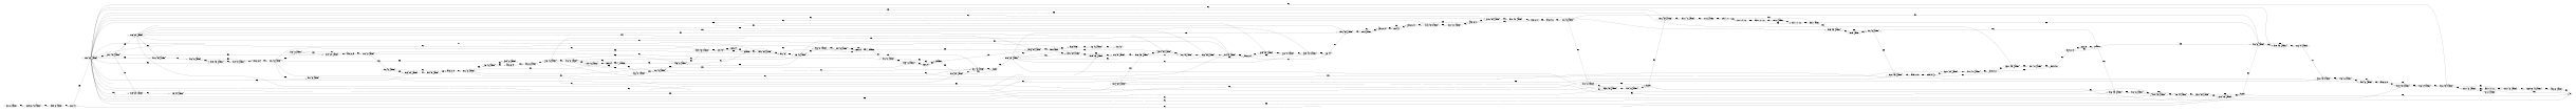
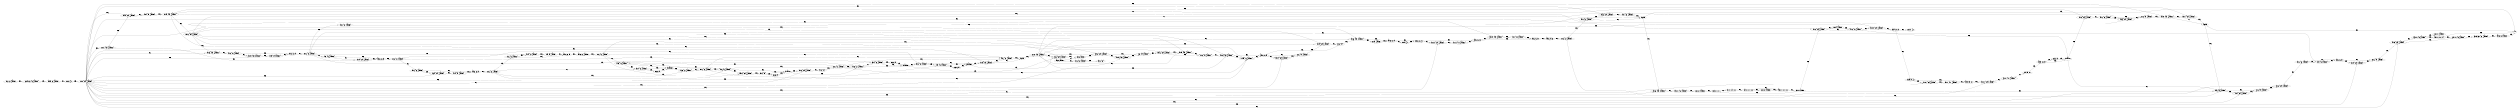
  digraph {
    rankdir=LR
    n1 [label="sub sp , sp , # address"]
    n2 [label="stp x29 , x30 , [ sp , # address ]"]
    n3 [label="add x29 , sp , # address"]
    n4 [label="mov x2 , # 0"]
    n5 [label="stur x0 , [ x29 , #- address ]"]
    n6 [label="stur x1 , [ x29 , #- address ]"]
    n7 [label="ldur x9 , [ x29 , #- address ]"]
    n8 [label="ldur x8 , [ x29 , #- address ]"]
    n9 [label="ldur x9 , [ x29 , #- address ]"]
    n10 [label="ldur x9 , [ x29 , #- address ]"]
    n11 [label="ldur x9 , [ x29 , #- address ]"]
    n12 [label="ldur x8 , [ x29 , #- address ]"]
    n13 [label="ldur x0 , [ x29 , #- address ]"]
    n14 [label="ldur x9 , [ x29 , #- address ]"]
    n15 [label="ldur x9 , [ x29 , #- address ]"]
    n16 [label="ldur x10 , [ x29 , #- address ]"]
    n17 [label="ldur x10 , [ x29 , #- address ]"]
    n18 [label="ldur x8 , [ x29 , #- address ]"]
    n19 [label="ldur x8 , [ x29 , #- address ]"]
    n20 [label="ldur x8 , [ x29 , #- address ]"]
    n21 [label="ldur x9 , [ x29 , #- address ]"]
    n22 [label="ldur x8 , [ x29 , #- address ]"]
    n23 [label="ldur x9 , [ x29 , #- address ]"]
    n24 [label="ldur x8 , [ x29 , #- address ]"]
    n25 [label="ldur x11 , [ x29 , #- address ]"]
    n26 [label="ldur x11 , [ x29 , #- address ]"]
    n27 [label="ldur x0 , [ x29 , #- address ]"]
    n28 [label="ldur x9 , [ x29 , #- address ]"]
    n29 [label="ldr x9 , [ x9 , # address ]"]
    n30 [label="ldr x8 , [ x8 , # address ]"]
    n31 [label="ldr x9 , [ x9 , # address ]"]
    n32 [label="ldr x9 , [ x9 , # address ]"]
    n33 [label="ldr x9 , [ x9 ]"]
    n34 [label="ldr x8 , [ x8 ]"]
    n35 [label="ldr x1 , [ sp , # address ]"]
    n36 [label="bl symbol"]
    n37 [label="str x8 , [ x9 , # address ]"]
    n38 [label="str x8 , [ x9 , # address ]"]
    n39 [label="ldr x10 , [ x10 , # address ]"]
    n40 [label="ldr x10 , [ x10 , # address ]"]
    n41 [label="ldr x1 , [ x8 , # address ]"]
    n42 [label="ldrb w11 , [ x8 , # address ]"]
    n43 [label="mov x9 , # address"]
    n44 [label="ldr x8 , [ x8 , # address ]"]
    n45 [label="str x8 , [ x9 , # address ]"]
    n46 [label="ldr x8 , [ x8 , # address ]"]
    n47 [label="str x8 , [ x9 , # address ]"]
    n48 [label="ldrb w10 , [ x8 , # address ]"]
    n49 [label="strb w10 , [ x8 , # address ]"]
    n50 [label="ldr x11 , [ x11 , # address ]"]
    n51 [label="ldr x11 , [ x11 , # address ]"]
    n52 [label="ldur x1 , [ x29 , #- address ]"]
    n53 [label="bl symbol"]
    n54 [label="add x8 , x8 , x9"]
    n55 [label="stur x9 , [ x29 , #- address ]"]
    n56 [label="stur x8 , [ x29 , #- address ]"]
    n57 [label="ldur x8 , [ x29 , #- address ]"]
    n58 [label="ldur x10 , [ x29 , #- address ]"]
    n59 [label="ldur x8 , [ x29 , #- address ]"]
    n60 [label="ldur x8 , [ x29 , #- address ]"]
    n61 [label="ldur x8 , [ x29 , #- address ]"]
    n62 [label="ldur x9 , [ x29 , #- address ]"]
    n63 [label="ldur x8 , [ x29 , #- address ]"]
    n64 [label="ldur x9 , [ x29 , #- address ]"]
    n65 [label="ldur x8 , [ x29 , #- address ]"]
    n66 [label="ldur x9 , [ x29 , #- address ]"]
    n67 [label="str x8 , [ x9 , # address ]"]
    n68 [label="add x9 , x10 , x9"]
    n69 [label="ldr x8 , [ x8 , # address ]"]
    n70 [label="cbnz x8 , address"]
    n71 [label="ldr x9 , [ sp , # address ]"]
    n72 [label="add x8 , x8 , x9"]
    n73 [label="str x8 , [ x9 ]"]
    n74 [label="mov x9 , # address"]
    n75 [label="add x8 , x8 , x9"]
    n76 [label="str x8 , [ x9 , # address ]"]
    n77 [label="subs x8 , x8 , x9"]
    n78 [label="str x8 , [ sp , # address ]"]
    n79 [label="ldr x8 , [ sp , # address ]"]
    n80 [label="ldr x9 , [ sp , # address ]"]
    n81 [label="ldr x8 , [ sp , # address ]"]
    n82 [label="ldr x2 , [ sp , # address ]"]
    n83 [label="ldr x9 , [ sp , # address ]"]
+   n84 [label="lsr x9 , x9 , # address"]
    n85 [label="ldr x9 , [ sp , # address ]"]
    n86 [label="b.hi address"]
    n87 [label="bl symbol"]
    n88 [label="add x8 , x8 , x9"]
    n89 [label="str x8 , [ sp , # address ]"]
    n90 [label="ldr x8 , [ sp , # address ]"]
    n91 [label="ldr x8 , [ sp , # address ]"]
    n92 [label="add x8 , x8 , x9"]
    n93 [label="cmp x8 , x9"]
    n94 [label="ldr x9 , [ sp , # address ]"]
    n95 [label="b.hi address"]
    n96 [label="str x8 , [ sp , # address ]"]
    n97 [label="ldr x8 , [ sp , # address ]"]
    n98 [label="ldr x9 , [ sp , # address ]"]
    n99 [label="ldr x8 , [ sp , # address ]"]
    n100 [label="add x8 , x8 , x9"]
    n101 [label="b.hs address"]
    n102 [label="cmp x8 , x9"]
    n103 [label="str x8 , [ sp , # address ]"]
    n104 [label="cmp x8 , x9"]
    n105 [label="add x8 , x8 , # address"]
    n106 [label="str x8 , [ sp , # address ]"]
    n107 [label="ldr x8 , [ sp , # address ]"]
    n108 [label="ldr x8 , [ sp , # address ]"]
    n109 [label="b.hs address"]
    n110 [label="cmp x8 , x9"]
    n111 [label="str x8 , [ sp , # address ]"]
    n112 [label="adrp x8 , address"]
    n113 [label="ldr x8 , [ x8 , # address ]"]
    n114 [label="ldr x8 , [ x8 ]"]
    n115 [label="stur x0 , [ x29 , #- address ]"]
    n116 [label="mov x9 , # 0"]
    n117 [label="subs x8 , x8 , # 0"]
    n118 [label="add x8 , x8 , x10"]
    n119 [label="bic x8 , x8 , x10"]
    n120 [label="add x8 , x9 , x8"]
    n121 [label="str x8 , [ sp , # address ]"]
    n122 [label="ldr x0 , [ sp , # address ]"]
    n123 [label="ldr x8 , [ sp , # address ]"]
    n124 [label=ret]
    n125 [label="and w10 , w10 , w11"]
    n126 [label="mov w12 , # address"]
    n127 [label="uxtb w11 , w11"]
    n128 [label="lsr w11 , w41 , w12"]
    n129 [label="and w11 , w11 , w12"]
    n130 [label="mov w12 , # address"]
    n131 [label="and w11 , w11 , w12"]
    n132 [label="cbnz w11 , address"]
    n133 [label="b.ne address"]
    n134 [label="mov w11 , # address"]
    n135 [label="ldp x29 , x30 , [ sp , # address ]"]
    n136 [label="add sp , sp , # address"]
+   n137 [label="mov x10 , # 0"]
    n138 [label="subs x9 , x9 , # 0"]
    n139 [label="add x9 , x9 , x11"]
    n140 [label="bic x9 , x9 , x11"]
    n141 [label="add x9 , x10 , x9"]
    n142 [label="cmp x8 , x9"]
    n1 -> n2 [label=CFG]
    n2 -> n3 [label=CFG]
    n3 -> n4 [label=CFG]
    n4 -> n5 [label=CFG]
    n5 -> n6 [label=CFG]
    n5 -> n7 [label=DFG]
    n5 -> n8 [label=DFG]
    n5 -> n9 [label=DFG]
    n5 -> n10 [label=DFG]
    n5 -> n11 [label=DFG]
    n5 -> n12 [label=DFG]
    n5 -> n13 [label=DFG]
    n5 -> n14 [label=DFG]
    n5 -> n15 [label=DFG]
    n5 -> n16 [label=DFG]
    n5 -> n17 [label=DFG]
    n5 -> n18 [label=DFG]
    n5 -> n19 [label=DFG]
    n5 -> n20 [label=DFG]
    n5 -> n21 [label=DFG]
    n5 -> n22 [label=DFG]
    n5 -> n23 [label=DFG]
    n5 -> n24 [label=DFG]
    n5 -> n25 [label=DFG]
    n5 -> n26 [label=DFG]
    n5 -> n27 [label=DFG]
    n6 -> n7 [label=CFG]
    n6 -> n28 [label=DFG]
    n7 -> n29 [label=DFG]
    n8 -> n30 [label=DFG]
    n9 -> n31 [label=DFG]
    n10 -> n32 [label=DFG]
    n11 -> n33 [label=DFG]
    n12 -> n34 [label=DFG]
    n13 -> n35 [label=CFG]
    n13 -> n36 [label=DFG]
    n14 -> n37 [label=DFG]
    n15 -> n38 [label=DFG]
    n16 -> n39 [label=DFG]
    n17 -> n40 [label=DFG]
    n18 -> n41 [label=DFG]
    n19 -> n42 [label=DFG]
    n20 -> n43 [label=CFG]
    n20 -> n44 [label=DFG]
    n21 -> n45 [label=DFG]
    n22 -> n46 [label=DFG]
    n23 -> n47 [label=DFG]
    n24 -> n48 [label=DFG]
    n24 -> n49 [label=DFG]
    n25 -> n50 [label=DFG]
    n26 -> n51 [label=DFG]
    n27 -> n52 [label=CFG]
    n27 -> n53 [label=DFG]
    n28 -> n54 [label=DFG]
    n29 -> n55 [label=DFG]
    n30 -> n9 [label=CFG]
    n30 -> n77 [label=DFG]
    n31 -> n77 [label=DFG]
    n32 -> n92 [label=DFG]
    n33 -> n109 [label=DFG]
    n33 -> n110 [label=CFG]
    n34 -> n111 [label=DFG]
    n35 -> n36 [label=DFG]
    n36 -> n115 [label=DFG]
    n37 -> n57 [label=CFG]
    n38 -> n64 [label=CFG]
    n39 -> n118 [label=DFG]
    n40 -> n119 [label=DFG]
    n41 -> n87 [label=DFG]
    n42 -> n126 [label=CFG]
    n43 -> n44 [label=CFG]
    n44 -> n58 [label=CFG]
    n44 -> n133 [label=DFG]
    n45 -> n22 [label=CFG]
    n46 -> n83 [label=CFG]
    n46 -> n88 [label=DFG]
    n47 -> n24 [label=CFG]
    n48 -> n125 [label=DFG]
    n48 -> n134 [label=CFG]
    n49 -> n135 [label=CFG]
    n50 -> n139 [label=DFG]
    n51 -> n140 [label=DFG]
    n52 -> n53 [label=DFG]
    n53 -> n123 [label=CFG]
    n53 -> n124 [label=DFG]
    n54 -> n89 [label=DFG]
-   n4 -> n52 [label=DFG]
-   n6 -> n56 [label=CFG]
+   n55 -> n52 [label=DFG]
+   n55 -> n56 [label=CFG]
    n55 -> n57 [label=DFG]
    n55 -> n58 [label=DFG]
    n55 -> n59 [label=DFG]
    n56 -> n8 [label=CFG]
    n56 -> n60 [label=DFG]
    n56 -> n61 [label=DFG]
    n56 -> n62 [label=DFG]
    n56 -> n63 [label=DFG]
    n56 -> n64 [label=DFG]
    n56 -> n65 [label=DFG]
    n56 -> n66 [label=DFG]
    n57 -> n62 [label=CFG]
    n57 -> n67 [label=DFG]
    n58 -> n68 [label=DFG]
    n59 -> n69 [label=DFG]
    n60 -> n70 [label=DFG]
    n61 -> n14 [label=CFG]
    n61 -> n37 [label=DFG]
    n62 -> n67 [label=DFG]
    n63 -> n71 [label=CFG]
    n63 -> n72 [label=DFG]
    n64 -> n73 [label=DFG]
    n65 -> n74 [label=CFG]
    n65 -> n75 [label=DFG]
    n66 -> n76 [label=DFG]
    n67 -> n63 [label=CFG]
+   n68 -> n137 [label=CFG]
    n68 -> n138 [label=DFG]
    n69 -> n66 [label=CFG]
    n69 -> n76 [label=DFG]
    n70 -> n61 [label=CFG]
-   n70 -> n112 [label=CFG]
+   n112 -> n70 [label=CFG]
    n71 -> n72 [label=DFG]
    n72 -> n15 [label=CFG]
    n72 -> n38 [label=DFG]
    n72 -> n73 [label=DFG]
    n73 -> n65 [label=CFG]
    n74 -> n75 [label=CFG]
    n75 -> n116 [label=CFG]
    n75 -> n117 [label=DFG]
    n76 -> n27 [label=CFG]
    n77 -> n78 [label=DFG]
    n78 -> n79 [label=DFG]
    n78 -> n80 [label=DFG]
    n78 -> n81 [label=DFG]
    n78 -> n82 [label=DFG]
    n78 -> n83 [label=DFG]
    n79 -> n28 [label=CFG]
    n79 -> n54 [label=DFG]
+   n80 -> n84 [label=DFG]
    n81 -> n85 [label=CFG]
    n81 -> n86 [label=DFG]
    n82 -> n87 [label=DFG]
    n83 -> n88 [label=DFG]
+   n84 -> n100 [label=DFG]
    n85 -> n86 [label=DFG]
    n85 -> n93 [label=CFG]
    n86 -> n60 [label=CFG]
    n86 -> n91 [label=CFG]
    n87 -> n19 [label=CFG]
    n87 -> n124 [label=DFG]
    n88 -> n23 [label=CFG]
    n88 -> n47 [label=DFG]
    n89 -> n85 [label=DFG]
    n89 -> n90 [label=DFG]
    n89 -> n91 [label=DFG]
    n90 -> n10 [label=CFG]
    n90 -> n92 [label=DFG]
    n91 -> n94 [label=CFG]
    n91 -> n95 [label=DFG]
    n92 -> n96 [label=DFG]
    n93 -> n86 [label=CFG]
    n94 -> n95 [label=DFG]
    n94 -> n104 [label=CFG]
    n95 -> n13 [label=CFG]
    n95 -> n60 [label=CFG]
    n96 -> n94 [label=DFG]
    n96 -> n97 [label=DFG]
    n96 -> n98 [label=DFG]
    n96 -> n99 [label=DFG]
    n97 -> n80 [label=CFG]
    n97 -> n100 [label=DFG]
    n98 -> n101 [label=DFG]
    n98 -> n102 [label=CFG]
    n99 -> n103 [label=DFG]
    n100 -> n105 [label=DFG]
    n101 -> n99 [label=CFG]
    n101 -> n108 [label=CFG]
    n102 -> n101 [label=CFG]
    n103 -> n35 [label=DFG]
    n103 -> n71 [label=DFG]
    n103 -> n107 [label=DFG]
    n103 -> n108 [label=DFG]
    n104 -> n95 [label=CFG]
    n105 -> n106 [label=DFG]
    n106 -> n35 [label=DFG]
    n106 -> n71 [label=DFG]
    n106 -> n107 [label=DFG]
    n106 -> n108 [label=DFG]
    n107 -> n98 [label=CFG]
    n107 -> n101 [label=DFG]
    n108 -> n11 [label=CFG]
    n108 -> n109 [label=DFG]
    n109 -> n12 [label=CFG]
    n109 -> n81 [label=CFG]
    n110 -> n109 [label=CFG]
    n111 -> n35 [label=DFG]
    n111 -> n71 [label=DFG]
    n111 -> n81 [label=CFG]
    n111 -> n107 [label=DFG]
    n111 -> n108 [label=DFG]
    n112 -> n113 [label=CFG]
    n113 -> n114 [label=CFG]
    n115 -> n60 [label=DFG]
    n115 -> n61 [label=DFG]
    n115 -> n62 [label=DFG]
    n115 -> n63 [label=DFG]
    n115 -> n64 [label=DFG]
    n115 -> n65 [label=DFG]
    n115 -> n66 [label=DFG]
    n116 -> n117 [label=CFG]
    n117 -> n16 [label=CFG]
    n117 -> n118 [label=CFG]
    n118 -> n17 [label=CFG]
    n118 -> n119 [label=DFG]
    n119 -> n120 [label=CFG]
    n120 -> n121 [label=DFG]
    n121 -> n122 [label=DFG]
    n121 -> n123 [label=DFG]
    n122 -> n18 [label=CFG]
    n122 -> n87 [label=DFG]
    n123 -> n21 [label=CFG]
    n123 -> n45 [label=DFG]
    n124 -> n125 [label=CFG]
    n125 -> n49 [label=DFG]
    n126 -> n127 [label=CFG]
    n127 -> n128 [label=DFG]
    n128 -> n129 [label=DFG]
    n129 -> n130 [label=CFG]
    n129 -> n131 [label=DFG]
    n130 -> n131 [label=CFG]
    n131 -> n132 [label=DFG]
    n132 -> n20 [label=CFG]
    n132 -> n123 [label=CFG]
    n132 -> n127 [label=DFG]
    n133 -> n59 [label=CFG]
    n133 -> n123 [label=CFG]
    n135 -> n136 [label=CFG]
    n136 -> n124 [label=DFG]
    n138 -> n25 [label=CFG]
    n138 -> n139 [label=DFG]
    n139 -> n26 [label=CFG]
-   n139 -> n140 [label=DFG]
    n140 -> n141 [label=DFG]
    n141 -> n133 [label=DFG]
    n141 -> n142 [label=CFG]
    n142 -> n133 [label=CFG]
  }
